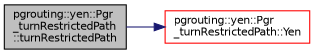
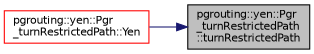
  digraph {
    rankdir=LR
    node [fontname=Helvetica fontsize=10 shape=record style=filled]
    n1 [color=black fillcolor=grey75 fontcolor=black height=0.2 label="pgrouting::yen::Pgr\l_turnRestrictedPath\l::turnRestrictedPath" width=0.4]
    n2 [color=red fillcolor=white height=0.2 label="pgrouting::yen::Pgr\l_turnRestrictedPath::Yen" width=0.4]
-   n1 -> n2 [color=midnightblue fontname=Helvetica fontsize=10 labelfontname=Helvetica labelfontsize=10 style=solid]
+   n2 -> n1 [color=midnightblue fontname=Helvetica fontsize=10 labelfontname=Helvetica labelfontsize=10 style=solid]
  }
